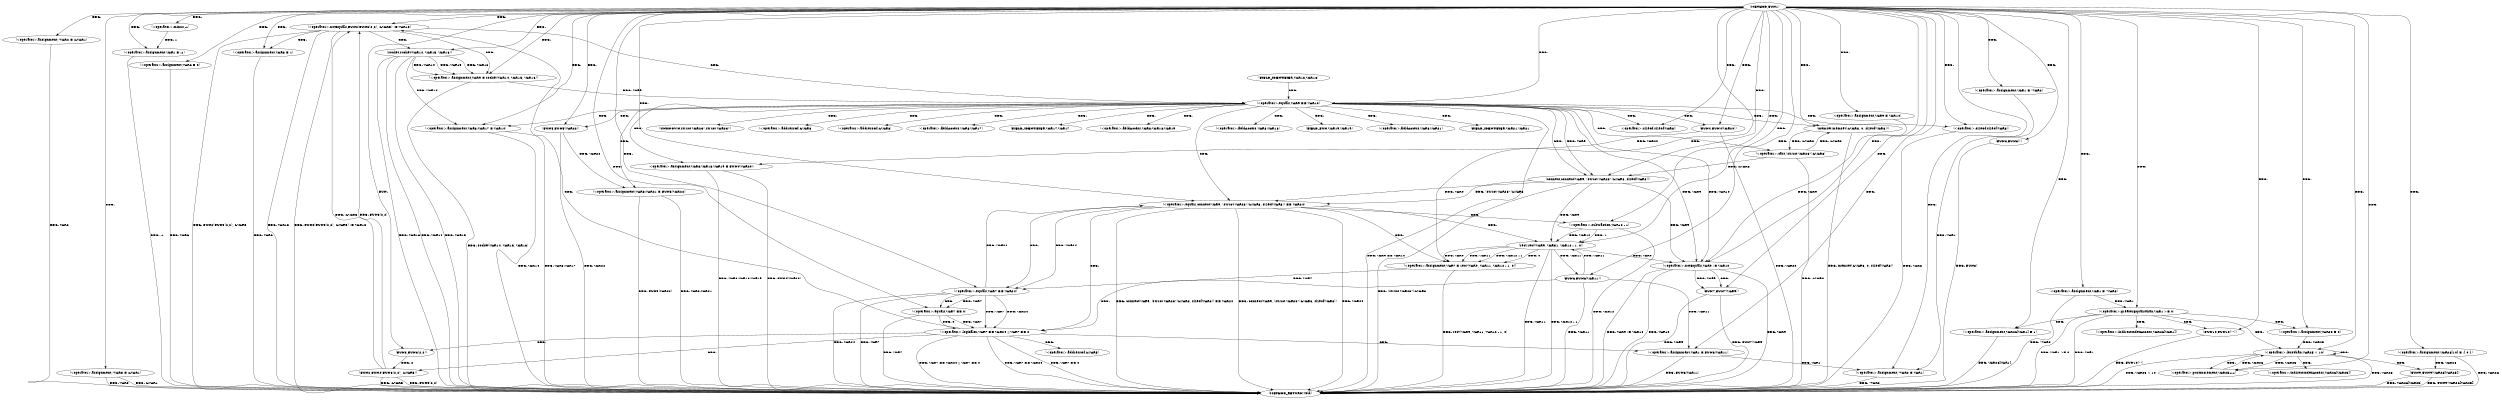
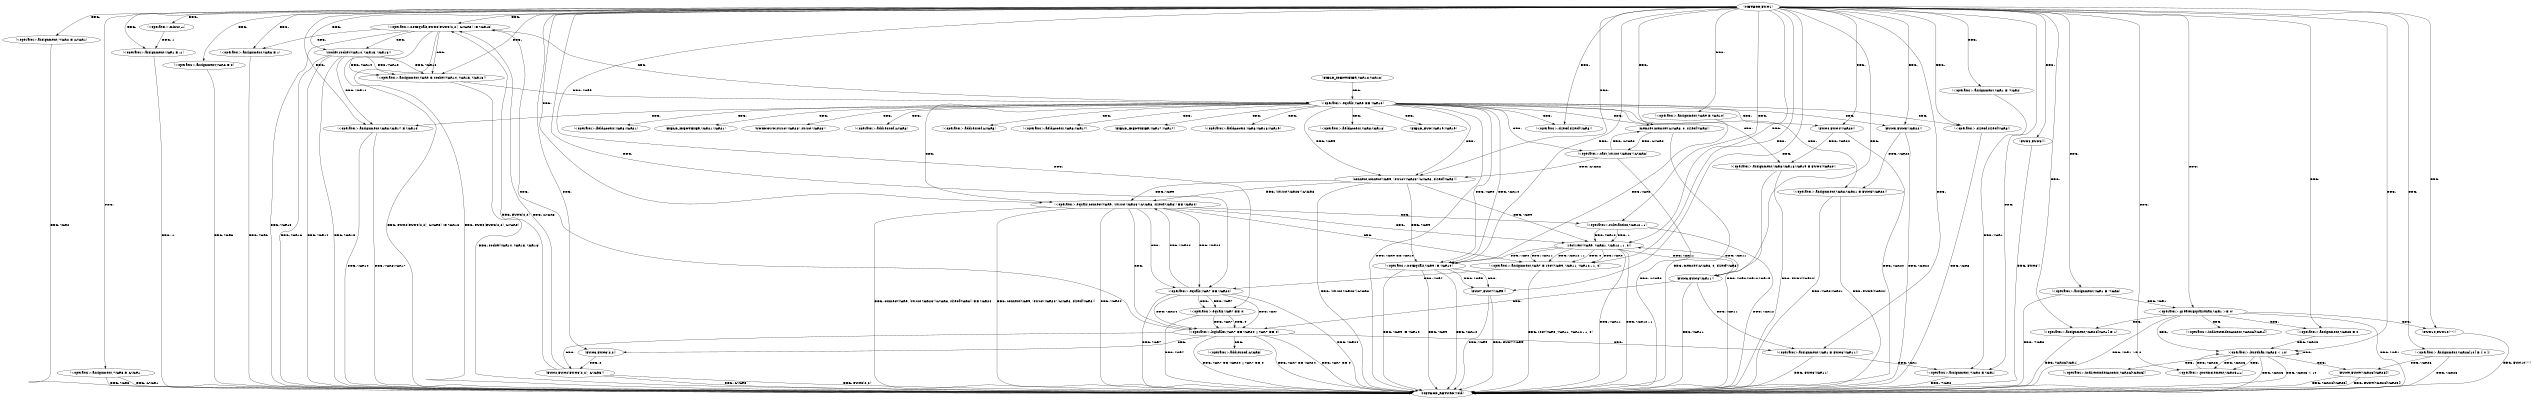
  digraph {
    n1 [label="(METHOD,FUN1)"]
    n2 [label="(<operator>.assignment,*VAR2 = &VAR1)"]
    n3 [label="(<operator>.assignment,*VAR3 = &VAR1)"]
    n4 [label="(<operator>.assignment,VAR1 = -1)"]
    n5 [label="(<operator>.minus,-1)"]
    n6 [label="(<operator>.assignment,VAR1 = *VAR2)"]
    n7 [label="(<operator>.assignment,VAR6 = 0)"]
    n8 [label="(<operator>.assignment,VAR9 = VAR10)"]
    n9 [label="(<operator>.notEquals,FUN2(FUN3(2,2), &VAR5) != VAR13)"]
    n10 [label="(FUN3,FUN3(2,2))"]
    n11 [label="(<operator>.assignment,VAR6 = 1)"]
    n12 [label="(<operator>.assignment,VAR9 = socket(VAR14, VAR15, VAR16))"]
    n13 [label="(socket,socket(VAR14, VAR15, VAR16))"]
    n14 [label="(<operator>.equals,VAR9 == VAR10)"]
    n15 [label="(memset,memset(&VAR8, 0, sizeof(VAR8)))"]
    n16 [label="(<operator>.sizeOf,sizeof(VAR8))"]
    n17 [label="(<operator>.assignment,VAR8.VAR17 = VAR14)"]
    n18 [label="(FUN4,FUN4(VAR20))"]
    n19 [label="(FUN5,FUN5(VAR22))"]
    n20 [label="(<operator>.equals,connect(VAR9, (struct VAR23*)&VAR8, sizeof(VAR8)) == VAR24)"]
    n21 [label="(connect,connect(VAR9, (struct VAR23*)&VAR8, sizeof(VAR8)))"]
    n22 [label="(<operator>.sizeOf,sizeof(VAR8))"]
    n23 [label="(<operator>.assignment,VAR7 = recv(VAR9, VAR11, VAR12 - 1, 0))"]
    n24 [label="(recv,recv(VAR9, VAR51, VAR12 - 1, 0))"]
    n25 [label="(<operator>.subtraction,VAR12 - 1)"]
    n26 [label="(<operator>.equals,VAR7 == VAR24)"]
    n27 [label="(<operator>.equals,VAR7 == 0)"]
    n28 [label="(<operator>.assignment,VAR1 = FUN6(VAR11))"]
    n29 [label="(FUN6,FUN6(VAR11))"]
    n30 [label="(<operator>.notEquals,VAR9 != VAR10)"]
    n31 [label="(FUN7,FUN7(VAR9))"]
    n32 [label="(FUN8,FUN8())"]
    n33 [label="(<operator>.assignment,*VAR2 = VAR1)"]
    n34 [label="(<operator>.assignment,VAR1 = *VAR3)"]
    n35 [label="(<operator>.assignment,VAR26[10] = { 0 })"]
    n36 [label="(<operator>.greaterEqualsThan,VAR1 >= 0)"]
    n37 [label="(<operator>.assignment,VAR26[VAR1] = 1)"]
    n38 [label="(<operator>.assignment,VAR25 = 0)"]
    n39 [label="(<operator>.lessThan,VAR25 < 10)"]
    n40 [label="(<operator>.postIncrement,VAR25++)"]
    n41 [label="(FUN10,FUN10(\"\"))"]
    n42 [label="(METHOD_RETURN,void)"]
    n43 [label="(FUN2,FUN2(FUN3(2,2), &VAR5))"]
    n44 [label="(<operator>.assignment,VAR8.VAR18.VAR19 = FUN4(VAR20))"]
    n45 [label="(<operator>.assignment,VAR8.VAR21 = FUN5(VAR22))"]
    n46 [label="(<operator>.cast,(struct VAR23*)&VAR8)"]
    n47 [label="(<operator>.addressOf,&VAR8)"]
    n48 [label="(<operator>.fieldAccess,VAR8.VAR17)"]
    n49 [label="(FIELD_IDENTIFIER,VAR17,VAR17)"]
    n50 [label="(<operator>.fieldAccess,VAR8.VAR18.VAR19)"]
    n51 [label="(<operator>.fieldAccess,VAR8.VAR18)"]
    n52 [label="(FIELD_FUN,VAR19,VAR19)"]
    n53 [label="(<operator>.fieldAccess,VAR8.VAR21)"]
    n54 [label="(FIELD_IDENTIFIER,VAR21,VAR21)"]
    n55 [label="(UNKNOWN,struct VAR23*,struct VAR23*)"]
    n56 [label="(<operator>.addressOf,&VAR8)"]
    n57 [label="(<operator>.logicalOr,VAR7 == VAR24 || VAR7 == 0)"]
    n58 [label="(FUN9,FUN9(VAR26[VAR25]))"]
    n59 [label="(<operator>.indirectIndexAccess,VAR26[VAR1])"]
    n60 [label="(<operator>.indirectIndexAccess,VAR26[VAR25])"]
    n61 [label="(FIELD_IDENTIFIER,VAR18,VAR18)"]
    n62 [label="(<operator>.addressOf,&VAR5)"]
    n1 -> n2 [label="DDG: "]
    n1 -> n3 [label="DDG: "]
    n1 -> n4 [label="DDG: "]
    n1 -> n5 [label="DDG: "]
    n1 -> n6 [label="DDG: "]
    n1 -> n7 [label="DDG: "]
    n1 -> n8 [label="DDG: "]
    n1 -> n9 [label="DDG: "]
-   n1 -> n10 [label="FUN: "]
+   n1 -> n10 [label="DDG: "]
    n1 -> n11 [label="DDG: "]
    n1 -> n12 [label="DDG: "]
    n1 -> n13 [label="DDG: "]
-   n1 -> n14 [label="DDG: "]
    n1 -> n15 [label="DDG: "]
    n1 -> n16 [label="DDG: "]
    n1 -> n17 [label="DDG: "]
    n1 -> n18 [label="DDG: "]
    n1 -> n19 [label="DDG: "]
    n1 -> n20 [label="DDG: "]
    n1 -> n21 [label="DDG: "]
    n1 -> n22 [label="DDG: "]
    n1 -> n23 [label="DDG: "]
    n1 -> n24 [label="DDG: "]
    n1 -> n25 [label="DDG: "]
    n1 -> n26 [label="DDG: "]
    n1 -> n27 [label="DDG: "]
    n1 -> n28 [label="DDG: "]
    n1 -> n29 [label="DDG: "]
    n1 -> n30 [label="DDG: "]
    n1 -> n31 [label="DDG: "]
    n1 -> n32 [label="DDG: "]
    n1 -> n33 [label="DDG: "]
    n1 -> n34 [label="DDG: "]
    n1 -> n35 [label="DDG: "]
    n1 -> n36 [label="DDG: "]
    n1 -> n37 [label="DDG: "]
    n1 -> n38 [label="DDG: "]
    n1 -> n39 [label="DDG: "]
    n1 -> n40 [label="DDG: "]
    n1 -> n41 [label="DDG: "]
    n2 -> n42 [label="DDG: VAR2"]
    n3 -> n42 [label="DDG: VAR3"]
    n3 -> n42 [label="DDG: &VAR1"]
    n4 -> n42 [label="DDG: -1"]
    n5 -> n4 [label="DDG: 1"]
    n6 -> n33 [label="DDG: VAR1"]
    n7 -> n42 [label="DDG: VAR6"]
    n8 -> n30 [label="DDG: VAR9"]
    n9 -> n11 [label="CDG: "]
    n9 -> n12 [label="CDG: "]
    n9 -> n13 [label="CDG: "]
    n9 -> n14 [label="CDG: "]
    n9 -> n42 [label="DDG: VAR13"]
    n9 -> n42 [label="DDG: FUN2(FUN3(2,2), &VAR5) != VAR13"]
    n9 -> n42 [label="DDG: FUN2(FUN3(2,2), &VAR5)"]
    n10 -> n43 [label="DDG: 2"]
    n11 -> n42 [label="DDG: VAR6"]
    n12 -> n14 [label="DDG: VAR9"]
    n12 -> n42 [label="DDG: socket(VAR14, VAR15, VAR16)"]
    n13 -> n12 [label="DDG: VAR14"]
    n13 -> n12 [label="DDG: VAR15"]
    n13 -> n12 [label="DDG: VAR16"]
    n13 -> n17 [label="DDG: VAR14"]
    n13 -> n42 [label="DDG: VAR16"]
    n13 -> n42 [label="DDG: VAR14"]
    n13 -> n42 [label="DDG: VAR15"]
    n14 -> n15 [label="CDG: "]
    n14 -> n16 [label="CDG: "]
    n14 -> n17 [label="CDG: "]
    n14 -> n18 [label="CDG: "]
    n14 -> n19 [label="CDG: "]
    n14 -> n20 [label="CDG: "]
    n14 -> n21 [label="DDG: VAR9"]
    n14 -> n21 [label="CDG: "]
    n14 -> n22 [label="CDG: "]
    n14 -> n30 [label="DDG: VAR9"]
    n14 -> n30 [label="DDG: VAR10"]
    n14 -> n42 [label="DDG: VAR9 == VAR10"]
    n14 -> n44 [label="CDG: "]
    n14 -> n45 [label="CDG: "]
    n14 -> n46 [label="CDG: "]
    n14 -> n47 [label="CDG: "]
    n14 -> n48 [label="CDG: "]
    n14 -> n49 [label="CDG: "]
    n14 -> n50 [label="CDG: "]
    n14 -> n51 [label="CDG: "]
    n14 -> n52 [label="CDG: "]
    n14 -> n53 [label="CDG: "]
    n14 -> n54 [label="CDG: "]
    n14 -> n55 [label="CDG: "]
    n14 -> n56 [label="CDG: "]
    n15 -> n42 [label="DDG: memset(&VAR8, 0, sizeof(VAR8))"]
    n15 -> n46 [label="DDG: &VAR8"]
    n17 -> n42 [label="DDG: VAR8.VAR17"]
    n17 -> n42 [label="DDG: VAR14"]
    n18 -> n42 [label="DDG: VAR20"]
    n18 -> n44 [label="DDG: VAR20"]
    n19 -> n42 [label="DDG: VAR22"]
    n19 -> n45 [label="DDG: VAR22"]
    n20 -> n23 [label="CDG: "]
    n20 -> n24 [label="CDG: "]
    n20 -> n25 [label="CDG: "]
    n20 -> n26 [label="DDG: VAR24"]
    n20 -> n26 [label="CDG: "]
    n20 -> n42 [label="DDG: connect(VAR9, (struct VAR23*)&VAR8, sizeof(VAR8)) == VAR24"]
    n20 -> n42 [label="DDG: connect(VAR9, (struct VAR23*)&VAR8, sizeof(VAR8))"]
    n20 -> n42 [label="DDG: VAR24"]
    n20 -> n57 [label="CDG: "]
    n21 -> n20 [label="DDG: VAR9"]
    n21 -> n20 [label="DDG: (struct VAR23*)&VAR8"]
    n21 -> n24 [label="DDG: VAR9"]
    n21 -> n30 [label="DDG: VAR9"]
    n21 -> n42 [label="DDG: (struct VAR23*)&VAR8"]
    n22 -> n42 [label="DDG: VAR8"]
    n23 -> n26 [label="DDG: VAR7"]
    n23 -> n42 [label="DDG: recv(VAR9, VAR11, VAR12 - 1, 0)"]
    n24 -> n23 [label="DDG: VAR9"]
    n24 -> n23 [label="DDG: VAR11"]
    n24 -> n23 [label="DDG: VAR12 - 1"]
    n24 -> n23 [label="DDG: 0"]
    n24 -> n29 [label="DDG: VAR11"]
    n24 -> n30 [label="DDG: VAR9"]
    n24 -> n42 [label="DDG: VAR11"]
    n24 -> n42 [label="DDG: VAR12 - 1"]
    n25 -> n24 [label="DDG: VAR12"]
    n25 -> n24 [label="DDG: 1"]
    n25 -> n42 [label="DDG: VAR12"]
    n26 -> n20 [label="DDG: VAR24"]
    n26 -> n27 [label="DDG: VAR7"]
    n26 -> n27 [label="CDG: "]
    n26 -> n42 [label="DDG: VAR7"]
    n26 -> n42 [label="DDG: VAR24"]
    n26 -> n57 [label="DDG: VAR7"]
    n26 -> n57 [label="DDG: VAR24"]
    n27 -> n42 [label="DDG: VAR7"]
    n27 -> n57 [label="DDG: VAR7"]
    n27 -> n57 [label="DDG: 0"]
    n28 -> n33 [label="DDG: VAR1"]
    n28 -> n42 [label="DDG: FUN6(VAR11)"]
    n29 -> n24 [label="DDG: VAR11"]
    n29 -> n28 [label="DDG: VAR11"]
    n29 -> n42 [label="DDG: VAR11"]
    n29 -> n57 [label="CDG: "]
    n30 -> n31 [label="DDG: VAR9"]
    n30 -> n31 [label="CDG: "]
    n30 -> n42 [label="DDG: VAR9 != VAR10"]
    n30 -> n42 [label="DDG: VAR9"]
    n30 -> n42 [label="DDG: VAR10"]
    n31 -> n42 [label="DDG: FUN7(VAR9)"]
    n31 -> n42 [label="DDG: VAR9"]
    n32 -> n42 [label="DDG: FUN8()"]
    n33 -> n42 [label="DDG: *VAR2"]
    n34 -> n36 [label="DDG: VAR1"]
    n34 -> n42 [label="DDG: *VAR3"]
    n35 -> n42 [label="DDG: VAR26"]
    n35 -> n58 [label="DDG: VAR26"]
    n36 -> n37 [label="CDG: "]
    n36 -> n38 [label="CDG: "]
    n36 -> n39 [label="CDG: "]
    n36 -> n41 [label="CDG: "]
    n36 -> n42 [label="DDG: VAR1 >= 0"]
    n36 -> n42 [label="DDG: VAR1"]
    n36 -> n59 [label="CDG: "]
    n37 -> n42 [label="DDG: VAR26[VAR1]"]
    n38 -> n39 [label="DDG: VAR25"]
    n39 -> n39 [label="CDG: "]
    n39 -> n40 [label="DDG: VAR25"]
    n39 -> n40 [label="CDG: "]
    n39 -> n42 [label="DDG: VAR25"]
    n39 -> n42 [label="DDG: VAR25 < 10"]
    n39 -> n58 [label="CDG: "]
    n39 -> n60 [label="CDG: "]
    n40 -> n39 [label="DDG: VAR25"]
    n41 -> n42 [label="DDG: FUN10(\"\")"]
    n43 -> n9 [label="DDG: FUN3(2,2)"]
    n43 -> n9 [label="DDG: &VAR5"]
    n43 -> n42 [label="DDG: FUN3(2,2)"]
    n43 -> n42 [label="DDG: &VAR5"]
    n44 -> n42 [label="DDG: FUN4(VAR20)"]
    n44 -> n42 [label="DDG: VAR8.VAR18.VAR19"]
    n45 -> n42 [label="DDG: FUN5(VAR22)"]
    n45 -> n42 [label="DDG: VAR8.VAR21"]
    n46 -> n15 [label="DDG: &VAR8"]
    n46 -> n21 [label="DDG: &VAR8"]
    n46 -> n42 [label="DDG: &VAR8"]
    n57 -> n9 [label="CDG: "]
    n57 -> n10 [label="CDG: "]
    n57 -> n28 [label="CDG: "]
    n57 -> n42 [label="DDG: VAR7 == 0"]
    n57 -> n42 [label="DDG: VAR7 == VAR24 || VAR7 == 0"]
    n57 -> n42 [label="DDG: VAR7 == VAR24"]
    n57 -> n43 [label="CDG: "]
    n57 -> n62 [label="CDG: "]
    n58 -> n42 [label="DDG: VAR26[VAR25]"]
    n58 -> n42 [label="DDG: FUN9(VAR26[VAR25])"]
    n61 -> n14 [label="CDG: "]
  }
